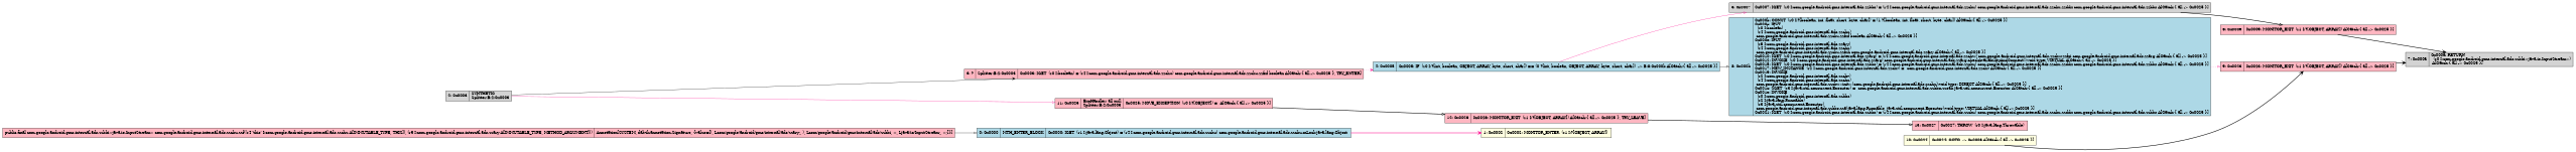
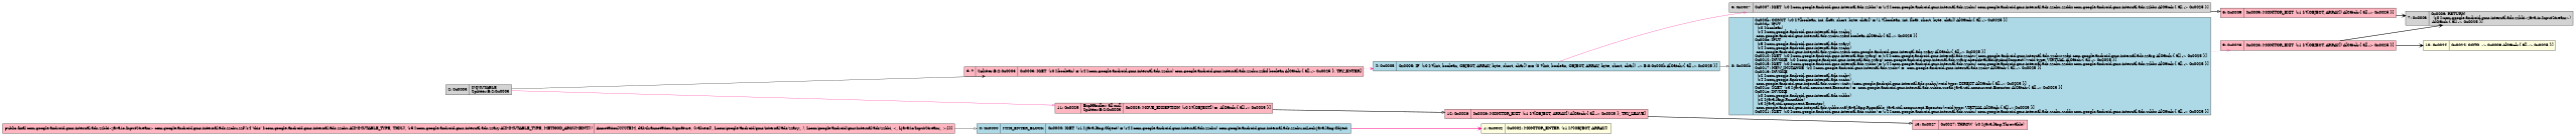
  digraph {
    rankdir=LR
    node [fillcolor=lightpink shape=record style=filled]
    edge [arrowhead=onormal color=black style=bold]
    n1 [fillcolor=lightblue label="{0\:\ 0x0000|MTH_ENTER_BLOCK\l|0x0000: IGET  (r1 I:java.lang.Object) = (r4 I:com.google.android.gms.internal.ads.zzchu) com.google.android.gms.internal.ads.zzchu.mLock java.lang.Object \l}"]
    n2 [fillcolor=lightyellow label="{1\:\ 0x0002|0x0002: MONITOR_ENTER  (r1 I:?[OBJECT, ARRAY]) \l}"]
-   n3 [fillcolor=lightgrey label="{2\:\ 0x0003|SYNTHETIC\lSplitter:B:2:0x0003\l}"]
+   n3 [fillcolor=lightgrey label="{2\:\ 0x0003|IMMUTABLE\lSplitter:B:2:0x0003\l}"]
    n4 [label="{3\:\ ?|Splitter:B:2:0x0003\l|0x0003: IGET  (r0 I:boolean) = (r4 I:com.google.android.gms.internal.ads.zzchu) com.google.android.gms.internal.ads.zzchu.zzfxf boolean A[Catch:\{ all \-\> 0x0025 \}, TRY_ENTER]\l}"]
    n5 [label="{11\:\ 0x0025|ExcHandler: all null\lSplitter:B:2:0x0003\l|0x0025: MOVE_EXCEPTION  (r0 I:?[OBJECT]) =  A[Catch:\{ all \-\> 0x0025 \}]\l}"]
    n6 [fillcolor=lightblue label="{4\:\ 0x0005|0x0005: IF  (r0 I:?[int, boolean, OBJECT, ARRAY, byte, short, char]) == (0 ?[int, boolean, OBJECT, ARRAY, byte, short, char])  \-\> B:8:0x000b A[Catch:\{ all \-\> 0x0025 \}]\l}"]
    n7 [label="{12\:\ 0x0026|0x0026: MONITOR_EXIT  (r1 I:?[OBJECT, ARRAY]) A[Catch:\{ all \-\> 0x0025 \}, TRY_LEAVE]\l}"]
    n8 [fillcolor=lightgrey label="{5\:\ 0x0007|0x0007: IGET  (r0 I:com.google.android.gms.internal.ads.zzbbs) = (r4 I:com.google.android.gms.internal.ads.zzchu) com.google.android.gms.internal.ads.zzchu.zzddx com.google.android.gms.internal.ads.zzbbs A[Catch:\{ all \-\> 0x0025 \}]\l}"]
    n9 [fillcolor=lightblue label="{8\:\ 0x000b|0x000b: CONST  (r0 I:?[boolean, int, float, short, byte, char]) = (1 ?[boolean, int, float, short, byte, char]) A[Catch:\{ all \-\> 0x0025 \}]\l0x000c: IPUT  \l  (r0 I:boolean)\l  (r4 I:com.google.android.gms.internal.ads.zzchu)\l com.google.android.gms.internal.ads.zzchu.zzfxf boolean A[Catch:\{ all \-\> 0x0025 \}]\l0x000e: IPUT  \l  (r5 I:com.google.android.gms.internal.ads.zzary)\l  (r4 I:com.google.android.gms.internal.ads.zzchu)\l com.google.android.gms.internal.ads.zzchu.zzfxh com.google.android.gms.internal.ads.zzary A[Catch:\{ all \-\> 0x0025 \}]\l0x0010: IGET  (r0 I:com.google.android.gms.internal.ads.zzarg) = (r4 I:com.google.android.gms.internal.ads.zzchw) com.google.android.gms.internal.ads.zzchw.zzfxi com.google.android.gms.internal.ads.zzarg A[Catch:\{ all \-\> 0x0025 \}]\l0x0012: INVOKE  (r0 I:com.google.android.gms.internal.ads.zzarg) com.google.android.gms.internal.ads.zzarg.checkAvailabilityAndConnect():void type: VIRTUAL A[Catch:\{ all \-\> 0x0025 \}]\l0x0015: IGET  (r0 I:com.google.android.gms.internal.ads.zzbbs) = (r4 I:com.google.android.gms.internal.ads.zzchu) com.google.android.gms.internal.ads.zzchu.zzddx com.google.android.gms.internal.ads.zzbbs A[Catch:\{ all \-\> 0x0025 \}]\l0x0017: NEW_INSTANCE  (r2 I:com.google.android.gms.internal.ads.zzchv) =  com.google.android.gms.internal.ads.zzchv A[Catch:\{ all \-\> 0x0025 \}]\l0x0019: INVOKE  \l  (r2 I:com.google.android.gms.internal.ads.zzchv)\l  (r4 I:com.google.android.gms.internal.ads.zzchu)\l com.google.android.gms.internal.ads.zzchv.\<init\>(com.google.android.gms.internal.ads.zzchu):void type: DIRECT A[Catch:\{ all \-\> 0x0025 \}]\l0x001c: SGET  (r3 I:java.util.concurrent.Executor) =  com.google.android.gms.internal.ads.zzbbn.zzeah java.util.concurrent.Executor A[Catch:\{ all \-\> 0x0025 \}]\l0x001e: INVOKE  \l  (r0 I:com.google.android.gms.internal.ads.zzbbs)\l  (r2 I:java.lang.Runnable)\l  (r3 I:java.util.concurrent.Executor)\l com.google.android.gms.internal.ads.zzbbs.zza(java.lang.Runnable, java.util.concurrent.Executor):void type: VIRTUAL A[Catch:\{ all \-\> 0x0025 \}]\l0x0021: IGET  (r0 I:com.google.android.gms.internal.ads.zzbbs) = (r4 I:com.google.android.gms.internal.ads.zzchu) com.google.android.gms.internal.ads.zzchu.zzddx com.google.android.gms.internal.ads.zzbbs A[Catch:\{ all \-\> 0x0025 \}]\l}"]
    n10 [label="{6\:\ 0x0009|0x0009: MONITOR_EXIT  (r1 I:?[OBJECT, ARRAY]) A[Catch:\{ all \-\> 0x0025 \}]\l}"]
    n11 [label="{9\:\ 0x0023|0x0023: MONITOR_EXIT  (r1 I:?[OBJECT, ARRAY]) A[Catch:\{ all \-\> 0x0025 \}]\l}"]
    n12 [fillcolor=lightgrey label="{7\:\ 0x000a|0x000a: RETURN  \l  (r0 I:com.google.android.gms.internal.ads.zzbbi\<java.io.InputStream\>)\l A[Catch:\{ all \-\> 0x0025 \}]\l}"]
    n13 [fillcolor=lightyellow label="{10\:\ 0x0024|0x0024: GOTO  \-\> 0x000a A[Catch:\{ all \-\> 0x0025 \}]\l}"]
    n14 [label="{13\:\ 0x0027|0x0027: THROW  (r0 I:java.lang.Throwable) \l}"]
    n15 [label="{public final com.google.android.gms.internal.ads.zzbbi\<java.io.InputStream\> com.google.android.gms.internal.ads.zzchu.zzf((r4 'this' I:com.google.android.gms.internal.ads.zzchu A[IMMUTABLE_TYPE, THIS]), (r5 I:com.google.android.gms.internal.ads.zzary A[IMMUTABLE_TYPE, METHOD_ARGUMENT]))  | Annotation[SYSTEM, dalvik.annotation.Signature, \{value=[(, Lcom\/google\/android\/gms\/internal\/ads\/zzary;, ), Lcom\/google\/android\/gms\/internal\/ads\/zzbbi, \<, Ljava\/io\/InputStream;, \>;]\}]\l}"]
    n1 -> n2 [arrowhead=vee color=deeppink]
    n3 -> n4 [arrowhead=vee style=solid]
    n3 -> n5 [color=deeppink style=solid]
    n4 -> n6 [arrowhead=vee color=deeppink style=dotted]
    n5 -> n7
    n6 -> n8 [color=deeppink style=solid]
    n6 -> n9 [style=solid]
    n7 -> n14
    n8 -> n10
    n9 -> n11 [color=deeppink style=dotted]
    n10 -> n12 [arrowhead=vee]
    n11 -> n12 [arrowhead=vee]
-   n13 -> n11 [arrowhead=vee]
+   n11 -> n13 [arrowhead=vee]
    n15 -> n1 [style=solid]
  }
